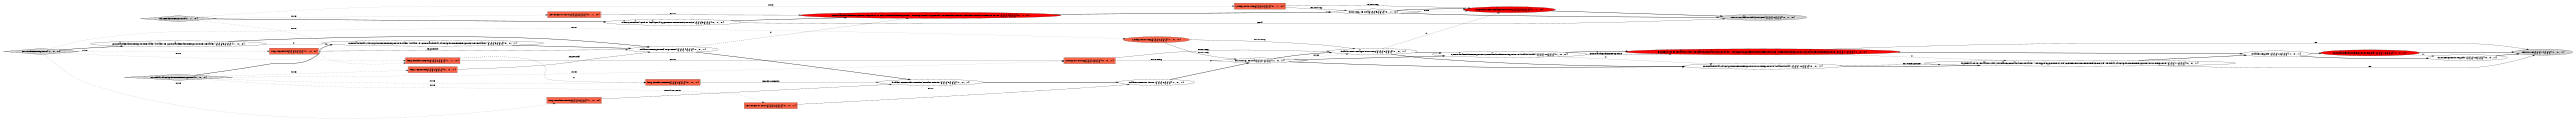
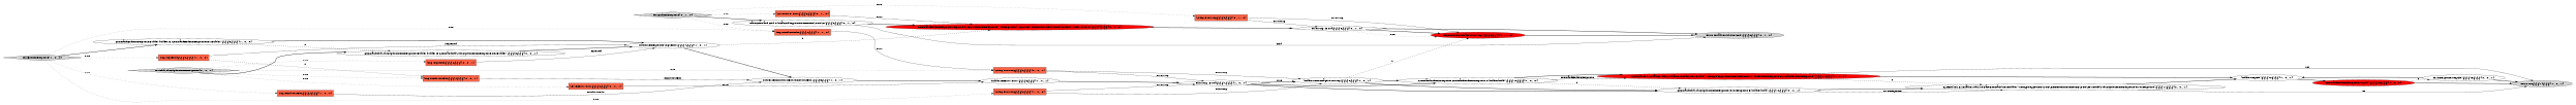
  digraph {
    rankdir=LR
    node [fillcolor=white shape=ellipse style=filled]
    edge [style=bold]
    n1 [fillcolor=lightgray label="newEndTxnResponse['0', '1', '0']" shape=diamond]
    n2 [fillcolor=tomato label="ServerError error@@@2@@@['0', '1', '0']" shape=box]
    n3 [fillcolor=tomato label="long txnIdMostBits@@@2@@@['1', '1', '0']" shape=box]
    n4 [label="BaseCommand cmd = localCmd(Type.END_TXN_RESPONSE)@@@3@@@['0', '1', '0']"]
    n5 [fillcolor=tomato label="String errorMsg@@@2@@@['0', '1', '0']" shape=box]
    n6 [fillcolor=red label="CommandEndTxnResponse response = cmd.setEndTxnResponse().setRequestId(requestId).setTxnidMostBits(txnIdMostBits).setError(error)@@@4@@@['0', '1', '0']"]
    n7 [fillcolor=tomato label="long txnIdMostBits@@@2@@@['0', '0', '1']" shape=box]
    n8 [fillcolor=tomato label="String errorMsg@@@2@@@['0', '0', '1']" shape=box]
    n9 [fillcolor=lightgray label="return serializeWithSize(cmd)@@@8@@@['0', '1', '0']"]
    n10 [label="errorMsg != null@@@5@@@['0', '1', '0']" shape=diamond]
    n11 [fillcolor=red label="response.setMessage(errorMsg)@@@6@@@['0', '1', '0']"]
    n12 [label="ByteBuf res = serializeWithSize(BaseCommand.newBuilder().setType(Type.ADD_SUBSCRIPTION_TO_TXN_RESPONSE).setAddSubscriptionToTxnResponse(errorResponse))@@@11@@@['0', '0', '1']"]
    n13 [label="builder.recycle()@@@12@@@['1', '0', '1']"]
    n14 [fillcolor=lightgray label="return res@@@14@@@['1', '0', '1']"]
    n15 [fillcolor=red label="commandEndTxnResponse.recycle()@@@13@@@['1', '0', '0']"]
    n16 [label="errorResponse.recycle()@@@13@@@['0', '0', '1']"]
    n17 [label="CommandAddSubscriptionToTxnResponse.Builder builder = CommandAddSubscriptionToTxnResponse.newBuilder()@@@3@@@['0', '0', '1']"]
    n18 [label="builder.setRequestId(requestId)@@@4@@@['1', '0', '1']"]
    n19 [label="builder.setTxnidMostBits(txnIdMostBits)@@@5@@@['1', '0', '1']"]
    n20 [label="builder.setError(error)@@@6@@@['1', '0', '1']"]
    n21 [fillcolor=tomato label="ServerError error@@@2@@@['0', '0', '1']" shape=box]
    n22 [label="errorMsg != null@@@7@@@['1', '0', '1']" shape=diamond]
    n23 [fillcolor=tomato label="long requestId@@@2@@@['0', '0', '1']" shape=box]
    n24 [label="builder.setMessage(errorMsg)@@@8@@@['1', '0', '1']"]
    n25 [label="CommandAddSubscriptionToTxnResponse errorResponse = builder.build()@@@10@@@['0', '0', '1']"]
    n26 [label="CommandEndTxnResponse commandEndTxnResponse = builder.build()@@@10@@@['1', '0', '0']"]
    n27 [fillcolor=red label="ByteBuf res = serializeWithSize(BaseCommand.newBuilder().setType(Type.END_TXN_RESPONSE).setEndTxnResponse(commandEndTxnResponse))@@@11@@@['1', '0', '0']"]
    n28 [fillcolor=lightgray label="newEndTxnResponse['1', '0', '0']" shape=diamond]
    n29 [fillcolor=tomato label="long requestId@@@2@@@['1', '0', '0']" shape=box]
    n30 [label="CommandEndTxnResponse.Builder builder = CommandEndTxnResponse.newBuilder()@@@3@@@['1', '0', '0']"]
-   n31 [fillcolor=tomato label="String errorMsg@@@2@@@['1', '0', '0']"]
+   n31 [fillcolor=tomato label="String errorMsg@@@2@@@['1', '0', '0']" shape=box]
    n32 [fillcolor=tomato label="long txnIdMostBits@@@2@@@['1', '0', '0']" shape=box]
    n33 [fillcolor=lightgray label="newAddSubscriptionToTxnResponse['0', '0', '1']" shape=diamond]
    n1 -> n2 [label=true style=dotted]
    n1 -> n3 [label=true style=dotted]
    n1 -> n4
    n1 -> n5 [label=true style=dotted]
    n2 -> n6 [label=error style=solid]
-   n3 -> n7 [label=0 style=dashed]
+   n29 -> n7 [label=0 style=dashed]
    n3 -> n8 [label=error style=solid]
    n4 -> n6
    n4 -> n9 [label=cmd style=solid]
    n5 -> n10 [label=errorMsg style=solid]
    n5 -> n11 [label=errorMsg style=solid]
    n6 -> n10
    n7 -> n19 [label=txnIdMostBits style=solid]
    n8 -> n22 [label=errorMsg style=solid]
    n8 -> n24 [label=errorMsg style=solid]
    n10 -> n9
    n10 -> n11 [label=true style=dotted]
    n10 -> n11
    n11 -> n9
    n12 -> n13
    n12 -> n14 [label=res style=solid]
    n13 -> n15
-   n13 -> n16
+   n16 -> n13
    n15 -> n14
    n15 -> n16 [label=0 style=dashed]
    n16 -> n14
    n17 -> n18
    n18 -> n6 [label=0 style=dashed]
    n18 -> n19
    n19 -> n20
    n20 -> n22
    n21 -> n20 [label=error style=solid]
    n22 -> n24 [label=true style=dotted]
    n22 -> n24
    n22 -> n25
    n22 -> n26
    n23 -> n18 [label=requestId style=solid]
    n24 -> n11 [label=0 style=dashed]
    n24 -> n25
    n24 -> n26
    n25 -> n12
    n25 -> n12 [label=errorResponse style=solid]
    n26 -> n25 [label=0 style=dashed]
    n26 -> n27
    n26 -> n27 [label=commandEndTxnResponse style=solid]
    n27 -> n12 [label=0 style=dashed]
    n27 -> n13
    n27 -> n14 [label=res style=solid]
    n28 -> n3 [label=true style=dotted]
    n28 -> n29 [label=true style=dotted]
    n28 -> n30
    n28 -> n31 [label=true style=dotted]
    n28 -> n32 [label=true style=dotted]
    n29 -> n18 [label=requestId style=solid]
    n30 -> n17 [label=0 style=dashed]
    n30 -> n18
    n31 -> n22 [label=errorMsg style=solid]
    n31 -> n24 [label=errorMsg style=solid]
    n32 -> n19 [label=txnIdMostBits style=solid]
    n33 -> n7 [label=true style=dotted]
    n33 -> n8 [label=true style=dotted]
    n33 -> n17
    n33 -> n21 [label=true style=dotted]
    n33 -> n23 [label=true style=dotted]
  }
